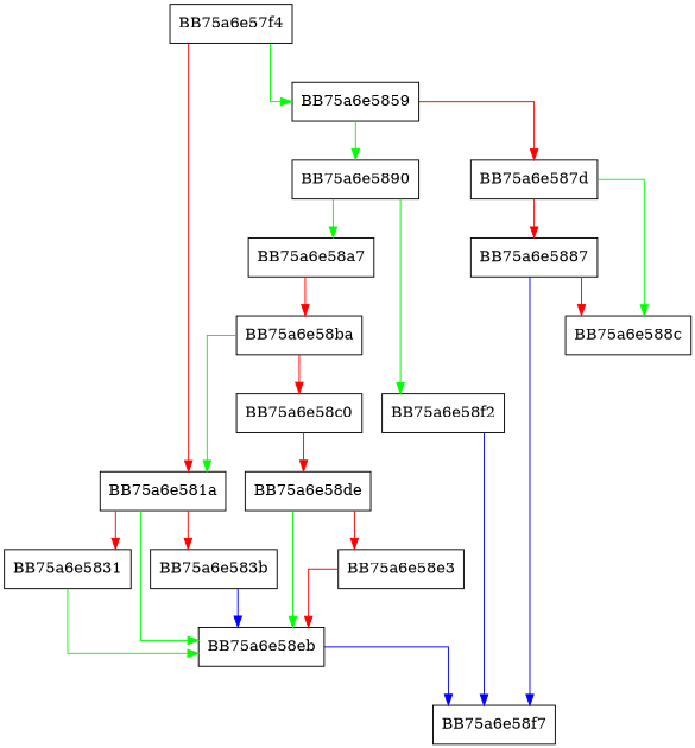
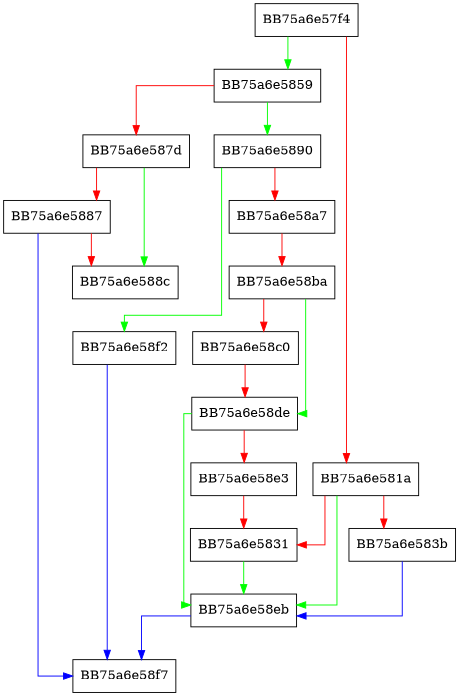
  digraph {
    splines=ortho
    node [shape=box]
    edge [color=red]
    BB75a6e57f4
    BB75a6e5859
    BB75a6e581a
    BB75a6e5890
    BB75a6e587d
    BB75a6e58eb
    BB75a6e5831
    BB75a6e583b
    BB75a6e58f2
    BB75a6e58a7
    BB75a6e588c
    BB75a6e5887
    BB75a6e58f7
    BB75a6e58ba
    BB75a6e58de
    BB75a6e58e3
    BB75a6e58c0
    BB75a6e57f4 -> BB75a6e5859 [color=green]
    BB75a6e57f4 -> BB75a6e581a
    BB75a6e5859 -> BB75a6e5890 [color=green]
    BB75a6e5859 -> BB75a6e587d
    BB75a6e581a -> BB75a6e58eb [color=green]
    BB75a6e581a -> BB75a6e5831
    BB75a6e581a -> BB75a6e583b
    BB75a6e5890 -> BB75a6e58f2 [color=green]
-   BB75a6e5890 -> BB75a6e58a7 [color=green]
+   BB75a6e5890 -> BB75a6e58a7
    BB75a6e587d -> BB75a6e588c [color=green]
    BB75a6e587d -> BB75a6e5887
    BB75a6e58eb -> BB75a6e58f7 [color=blue]
    BB75a6e5831 -> BB75a6e58eb [color=green]
    BB75a6e583b -> BB75a6e58eb [color=blue]
    BB75a6e58f2 -> BB75a6e58f7 [color=blue]
    BB75a6e58a7 -> BB75a6e58ba
    BB75a6e5887 -> BB75a6e588c
    BB75a6e5887 -> BB75a6e58f7 [color=blue]
-   BB75a6e58ba -> BB75a6e581a [color=green]
+   BB75a6e58ba -> BB75a6e58de [color=green]
    BB75a6e58ba -> BB75a6e58c0
    BB75a6e58de -> BB75a6e58eb [color=green]
    BB75a6e58de -> BB75a6e58e3
-   BB75a6e58e3 -> BB75a6e58eb
+   BB75a6e58e3 -> BB75a6e5831
    BB75a6e58c0 -> BB75a6e58de
  }
